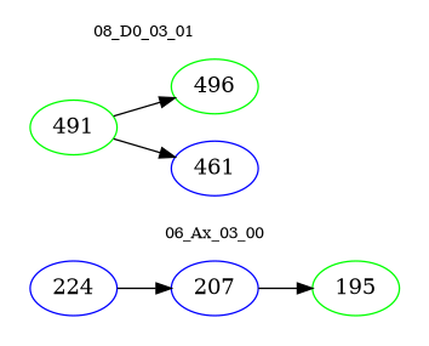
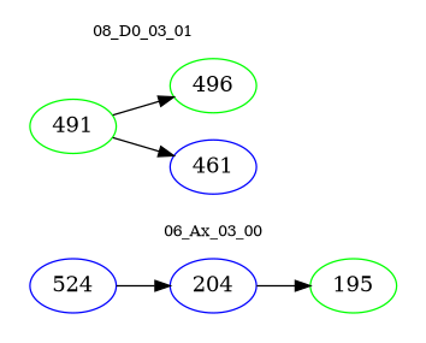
  digraph {
    rankdir=LR
    node [color=blue]
    edge [color=black]
-   n1 [label=207]
+   n1 [label=204]
    n2 [color=green label=195]
-   n3 [label=224]
+   n3 [label=524]
    n4 [color=green label=491]
    n5 [label=461]
    n6 [color=green label=496]
    subgraph cluster_1 {
      color=white
      fontsize=10
      label="06_Ax_03_00"
      n1
      n2
      n3
    }
    subgraph cluster_2 {
      color=white
      fontsize=10
      label="08_D0_03_01"
      n4
      n5
      n6
    }
    n1 -> n2
    n3 -> n1
    n4 -> n5
    n4 -> n6
  }
